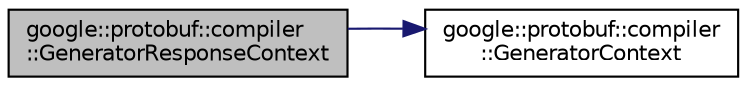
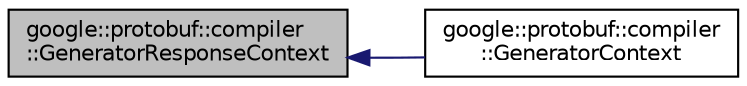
  digraph {
    rankdir=LR
    node [color=black fontname=Helvetica fontsize=10 shape=record style=filled]
    n1 [fillcolor=grey75 fontcolor=black height=0.2 label="google::protobuf::compiler\l::GeneratorResponseContext" width=0.4]
    n2 [fillcolor=white height=0.2 label="google::protobuf::compiler\l::GeneratorContext" width=0.4]
-   n2 -> n1 [color=midnightblue dir=back fontname=Helvetica fontsize=10 labelfontname=Helvetica labelfontsize=10 style=solid]
+   n1 -> n2 [color=midnightblue dir=back fontname=Helvetica fontsize=10 labelfontname=Helvetica labelfontsize=10 style=solid]
  }
